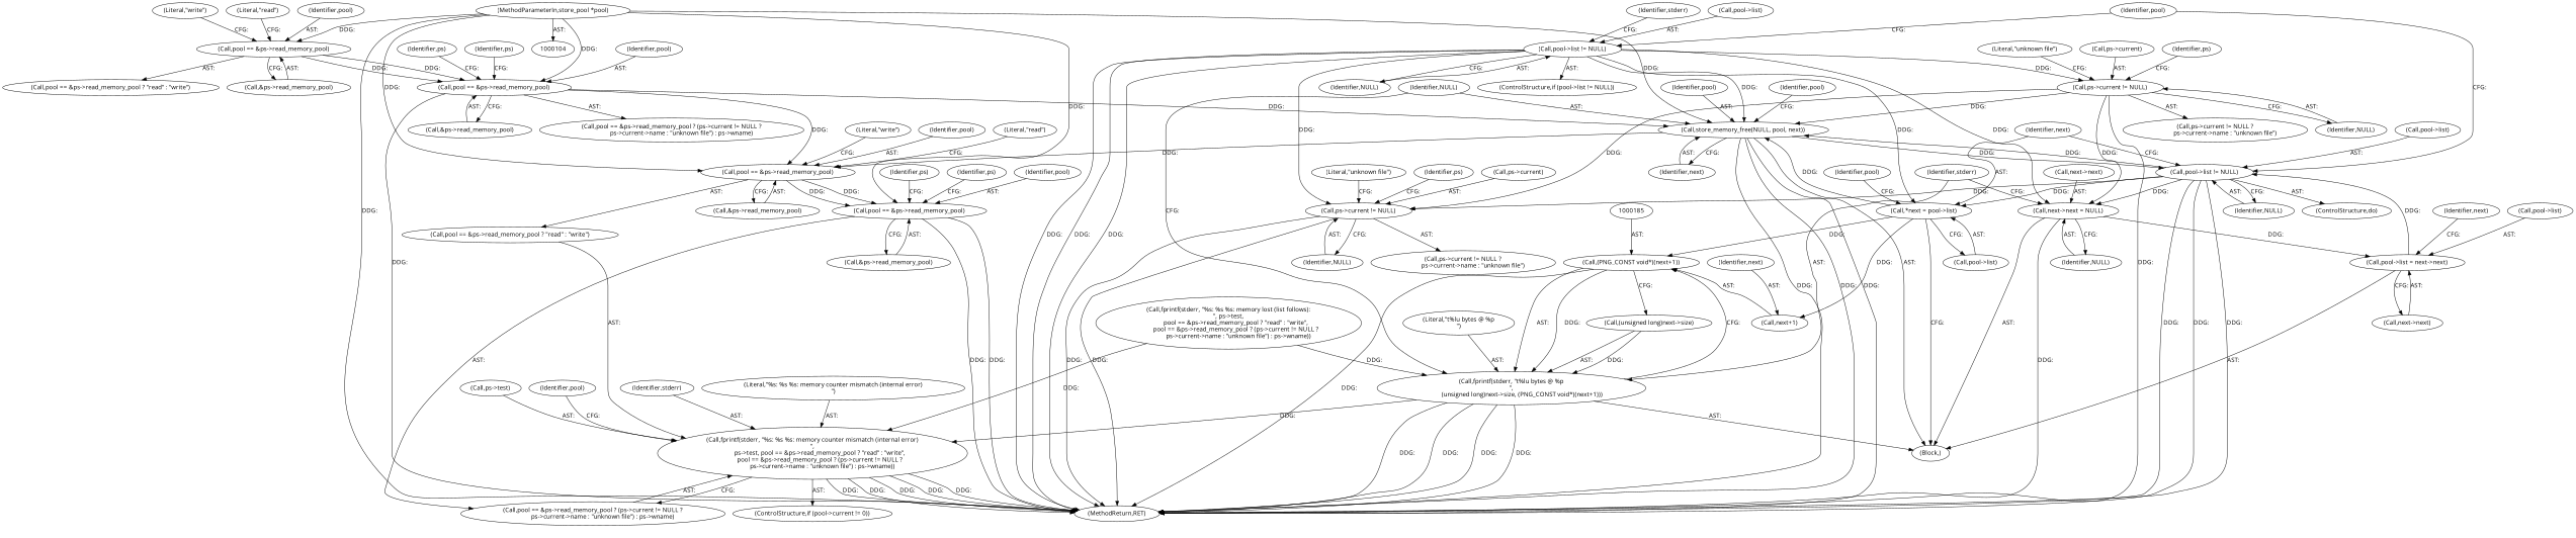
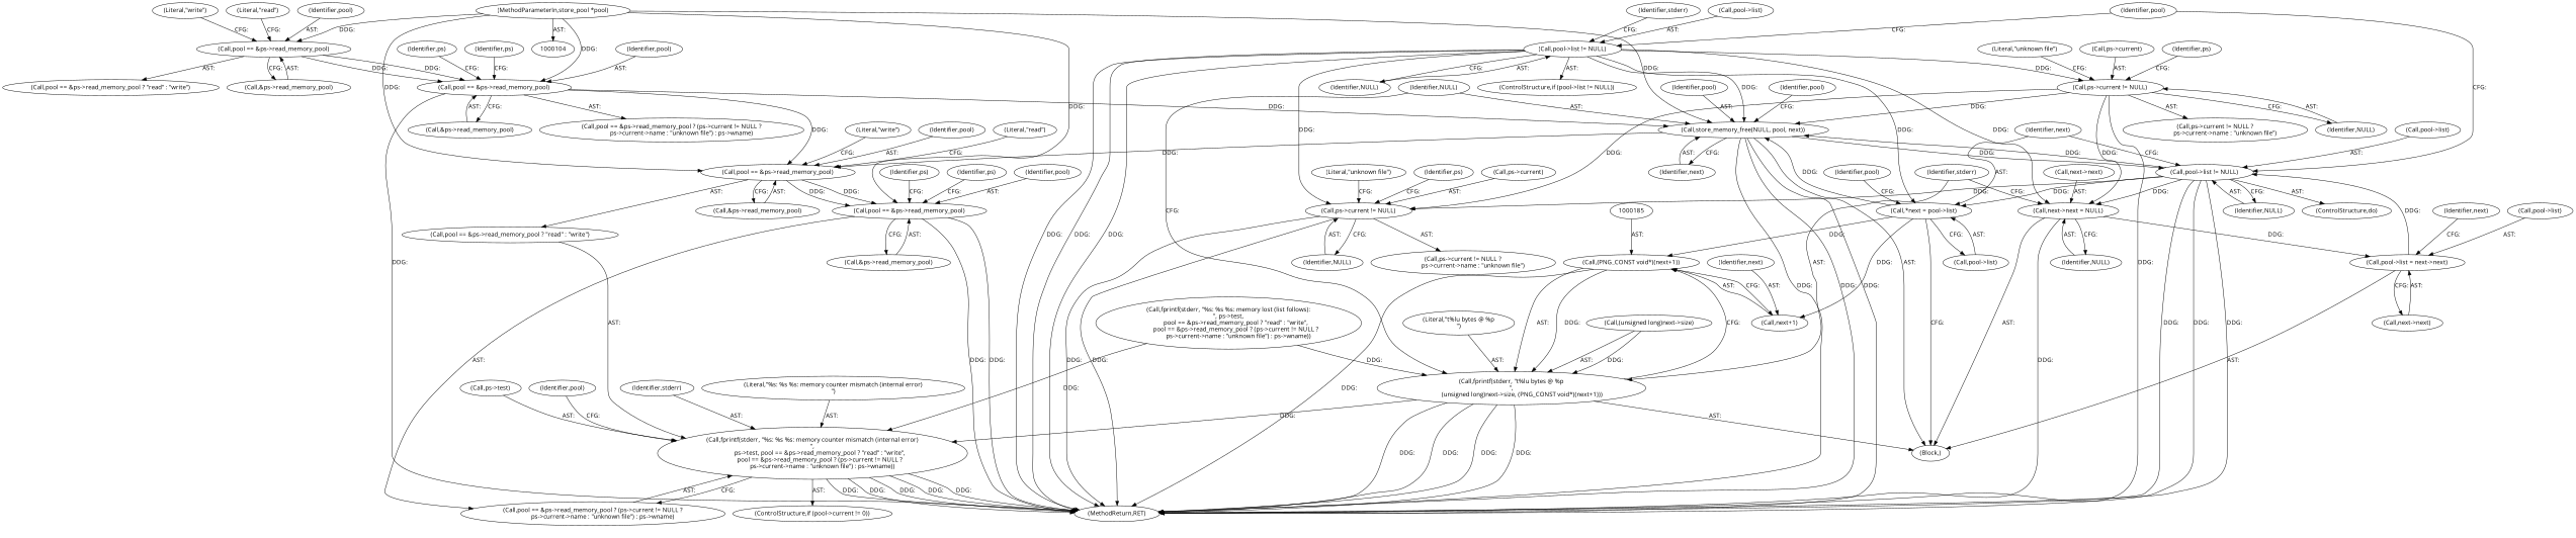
  digraph {
    fontname="Open Sans"
    node [fontname="Open Sans"]
    edge [fontname="Open Sans"]
    n1 [label="(Call,store_memory_free(NULL, pool, next))"]
    n2 [label="(Call,pool->list != NULL)"]
    n3 [label="(Call,pool == &ps->read_memory_pool)"]
    n4 [label="(Block,)"]
    n5 [label="(Identifier,next)"]
    n6 [label="(MethodReturn,RET)"]
    n7 [label="(Call,next->next = NULL)"]
    n8 [label="(Call,ps->current != NULL)"]
    n9 [label="(Call,*next = pool->list)"]
    n10 [label="(Identifier,NULL)"]
    n11 [label="(ControlStructure,do)"]
    n12 [label="(Call,pool == &ps->read_memory_pool)"]
    n13 [label="(Call,&ps->read_memory_pool)"]
    n14 [label="(Call,pool == &ps->read_memory_pool ? \"read\" : \"write\")"]
    n15 [label="(Call,ps->current != NULL)"]
    n16 [label="(Call,ps->current != NULL ?\n            ps->current->name : \"unknown file\")"]
    n17 [label="(Identifier,NULL)"]
    n18 [label="(Call,pool->list = next->next)"]
    n19 [label="(Identifier,NULL)"]
    n20 [label="(Call,ps->current != NULL ?\n            ps->current->name : \"unknown file\")"]
    n21 [label="(Identifier,NULL)"]
    n22 [label="(Call,pool->list != NULL)"]
    n23 [label="(Identifier,NULL)"]
    n24 [label="(ControlStructure,if (pool->list != NULL))"]
    n25 [label="(Call,(PNG_CONST void*)(next+1))"]
    n26 [label="(Call,next+1)"]
    n27 [label="(Call,pool->list)"]
    n28 [label="(Call,next->next)"]
    n29 [label="(Call,pool == &ps->read_memory_pool)"]
    n30 [label="(Call,pool == &ps->read_memory_pool ? (ps->current != NULL ?\n            ps->current->name : \"unknown file\") : ps->wname)"]
    n31 [label="(Call,&ps->read_memory_pool)"]
    n32 [label="(Call,pool == &ps->read_memory_pool)"]
    n33 [label="(Call,&ps->read_memory_pool)"]
    n34 [label="(Call,pool == &ps->read_memory_pool ? \"read\" : \"write\")"]
    n35 [label="(MethodParameterIn,store_pool *pool)"]
    1000104
    n37 [label="(Call,pool == &ps->read_memory_pool ? (ps->current != NULL ?\n            ps->current->name : \"unknown file\") : ps->wname)"]
    n38 [label="(Call,&ps->read_memory_pool)"]
    n39 [label="(Call,fprintf(stderr, \"\t%lu bytes @ %p\n\",\n             (unsigned long)next->size, (PNG_CONST void*)(next+1)))"]
    n40 [label="(Call,fprintf(stderr, \"%s: %s %s: memory counter mismatch (internal error)\n\",\n         ps->test, pool == &ps->read_memory_pool ? \"read\" : \"write\",\n         pool == &ps->read_memory_pool ? (ps->current != NULL ?\n            ps->current->name : \"unknown file\") : ps->wname))"]
    n41 [label="(ControlStructure,if (pool->current != 0))"]
    n42 [label="(Call,pool->list)"]
    n43 [label="(Literal,\"read\")"]
    n44 [label="(Identifier,stderr)"]
    n45 [label="(Identifier,pool)"]
    n46 [label="(Literal,\"write\")"]
    n47 [label="(Identifier,pool)"]
    n48 [label="(Identifier,next)"]
    n49 [label="(Literal,\"\t%lu bytes @ %p\n\")"]
    n50 [label="(Call,ps->test)"]
    n51 [label="(Identifier,pool)"]
    n52 [label="(Identifier,pool)"]
    n53 [label="(Identifier,stderr)"]
    n54 [label="(Call,pool->list)"]
    n55 [label="(Call,next->next)"]
    n56 [label="(Identifier,pool)"]
    n57 [label="(Call,(unsigned long)next->size)"]
    n58 [label="(Identifier,next)"]
    n59 [label="(Identifier,pool)"]
    n60 [label="(Identifier,next)"]
    n61 [label="(Literal,\"unknown file\")"]
    n62 [label="(Identifier,pool)"]
    n63 [label="(Identifier,NULL)"]
    n64 [label="(Identifier,ps)"]
    n65 [label="(Call,ps->current)"]
    n66 [label="(Identifier,stderr)"]
    n67 [label="(Call,fprintf(stderr, \"%s: %s %s: memory lost (list follows):\n\", ps->test,\n         pool == &ps->read_memory_pool ? \"read\" : \"write\",\n         pool == &ps->read_memory_pool ? (ps->current != NULL ?\n            ps->current->name : \"unknown file\") : ps->wname))"]
    n68 [label="(Call,ps->current)"]
    n69 [label="(Literal,\"read\")"]
    n70 [label="(Identifier,ps)"]
    n71 [label="(Identifier,ps)"]
    n72 [label="(Call,pool->list)"]
    n73 [label="(Identifier,ps)"]
    n74 [label="(Literal,\"write\")"]
    n75 [label="(Identifier,pool)"]
    n76 [label="(Identifier,ps)"]
    n77 [label="(Identifier,pool)"]
    n78 [label="(Literal,\"unknown file\")"]
    n79 [label="(Identifier,ps)"]
    n80 [label="(Literal,\"%s: %s %s: memory counter mismatch (internal error)\n\")"]
    1000185
    n1 -> n2 [label="DDG: "]
    n1 -> n3 [label="DDG: "]
    n1 -> n4 [label="AST: "]
    n1 -> n5 [label="CFG: "]
    n1 -> n6 [label="DDG: "]
    n1 -> n6 [label="DDG: "]
    n1 -> n6 [label="DDG: "]
    n2 -> n1 [label="DDG: "]
    n2 -> n6 [label="DDG: "]
    n2 -> n6 [label="DDG: "]
    n2 -> n6 [label="DDG: "]
    n2 -> n7 [label="DDG: "]
    n2 -> n8 [label="DDG: "]
    n2 -> n9 [label="DDG: "]
    n2 -> n10 [label="CFG: "]
    n2 -> n11 [label="AST: "]
    n3 -> n12 [label="DDG: "]
    n3 -> n12 [label="DDG: "]
    n3 -> n13 [label="CFG: "]
    n3 -> n14 [label="AST: "]
    n5 -> n1 [label="AST: "]
    n7 -> n4 [label="AST: "]
    n7 -> n6 [label="DDG: "]
    n7 -> n18 [label="DDG: "]
    n7 -> n19 [label="CFG: "]
    n8 -> n6 [label="DDG: "]
    n8 -> n6 [label="DDG: "]
    n8 -> n20 [label="AST: "]
    n8 -> n21 [label="CFG: "]
    n9 -> n1 [label="DDG: "]
    n9 -> n4 [label="CFG: "]
    n9 -> n25 [label="DDG: "]
    n9 -> n26 [label="DDG: "]
    n9 -> n27 [label="CFG: "]
    n10 -> n2 [label="AST: "]
    n12 -> n6 [label="DDG: "]
    n12 -> n6 [label="DDG: "]
    n12 -> n37 [label="AST: "]
    n12 -> n38 [label="CFG: "]
    n13 -> n3 [label="AST: "]
    n14 -> n40 [label="AST: "]
    n15 -> n1 [label="DDG: "]
    n15 -> n6 [label="DDG: "]
    n15 -> n7 [label="DDG: "]
    n15 -> n8 [label="DDG: "]
    n15 -> n16 [label="AST: "]
    n15 -> n17 [label="CFG: "]
    n17 -> n15 [label="AST: "]
    n18 -> n2 [label="DDG: "]
    n18 -> n4 [label="AST: "]
    n18 -> n28 [label="CFG: "]
    n19 -> n7 [label="AST: "]
    n21 -> n8 [label="AST: "]
    n22 -> n1 [label="DDG: "]
    n22 -> n6 [label="DDG: "]
    n22 -> n6 [label="DDG: "]
    n22 -> n6 [label="DDG: "]
    n22 -> n7 [label="DDG: "]
    n22 -> n8 [label="DDG: "]
    n22 -> n9 [label="DDG: "]
    n22 -> n15 [label="DDG: "]
    n22 -> n23 [label="CFG: "]
    n22 -> n24 [label="AST: "]
    n23 -> n22 [label="AST: "]
    n25 -> n6 [label="DDG: "]
-   n25 -> n57 [label="CFG: "]
+   n25 -> n26 [label="CFG: "]
    n25 -> n39 [label="AST: "]
    n25 -> n39 [label="DDG: "]
    n26 -> n25 [label="AST: "]
    n27 -> n9 [label="AST: "]
    n28 -> n18 [label="AST: "]
    n29 -> n1 [label="DDG: "]
    n29 -> n3 [label="DDG: "]
    n29 -> n6 [label="DDG: "]
    n29 -> n30 [label="AST: "]
    n29 -> n31 [label="CFG: "]
    n31 -> n29 [label="AST: "]
    n32 -> n29 [label="DDG: "]
    n32 -> n29 [label="DDG: "]
    n32 -> n33 [label="CFG: "]
    n32 -> n34 [label="AST: "]
    n33 -> n32 [label="AST: "]
    n35 -> n1 [label="DDG: "]
    n35 -> n3 [label="DDG: "]
-   n35 -> n6 [label="DDG: "]
    n35 -> n12 [label="DDG: "]
    n35 -> n29 [label="DDG: "]
    n35 -> n32 [label="DDG: "]
    n35 -> 1000104 [label="AST: "]
    n37 -> n40 [label="AST: "]
    n38 -> n12 [label="AST: "]
    n39 -> n4 [label="AST: "]
    n39 -> n6 [label="DDG: "]
    n39 -> n6 [label="DDG: "]
    n39 -> n6 [label="DDG: "]
    n39 -> n6 [label="DDG: "]
    n39 -> n25 [label="CFG: "]
    n39 -> n40 [label="DDG: "]
    n40 -> n6 [label="DDG: "]
    n40 -> n6 [label="DDG: "]
    n40 -> n6 [label="DDG: "]
    n40 -> n6 [label="DDG: "]
    n40 -> n6 [label="DDG: "]
    n40 -> n37 [label="CFG: "]
    n40 -> n41 [label="AST: "]
    n42 -> n22 [label="AST: "]
    n43 -> n32 [label="CFG: "]
    n44 -> n7 [label="CFG: "]
    n44 -> n39 [label="AST: "]
    n45 -> n9 [label="CFG: "]
    n46 -> n3 [label="CFG: "]
    n47 -> n12 [label="AST: "]
    n48 -> n18 [label="CFG: "]
    n49 -> n39 [label="AST: "]
    n50 -> n40 [label="AST: "]
    n51 -> n40 [label="CFG: "]
    n52 -> n3 [label="AST: "]
    n53 -> n22 [label="CFG: "]
    n54 -> n2 [label="AST: "]
    n55 -> n7 [label="AST: "]
    n56 -> n32 [label="AST: "]
    n57 -> n39 [label="AST: "]
    n57 -> n39 [label="DDG: "]
    n58 -> n2 [label="CFG: "]
    n58 -> n9 [label="AST: "]
    n59 -> n1 [label="AST: "]
    n60 -> n26 [label="AST: "]
    n61 -> n8 [label="CFG: "]
    n62 -> n29 [label="AST: "]
    n63 -> n1 [label="AST: "]
    n63 -> n39 [label="CFG: "]
    n64 -> n8 [label="CFG: "]
    n65 -> n8 [label="AST: "]
    n66 -> n40 [label="AST: "]
    n67 -> n39 [label="DDG: "]
    n67 -> n40 [label="DDG: "]
    n68 -> n15 [label="AST: "]
    n69 -> n3 [label="CFG: "]
    n70 -> n29 [label="CFG: "]
    n71 -> n15 [label="CFG: "]
    n72 -> n18 [label="AST: "]
    n73 -> n12 [label="CFG: "]
    n74 -> n32 [label="CFG: "]
    n75 -> n2 [label="CFG: "]
    n75 -> n22 [label="CFG: "]
    n76 -> n29 [label="CFG: "]
    n77 -> n1 [label="CFG: "]
    n78 -> n15 [label="CFG: "]
    n79 -> n12 [label="CFG: "]
    n80 -> n40 [label="AST: "]
    1000185 -> n25 [label="AST: "]
  }
